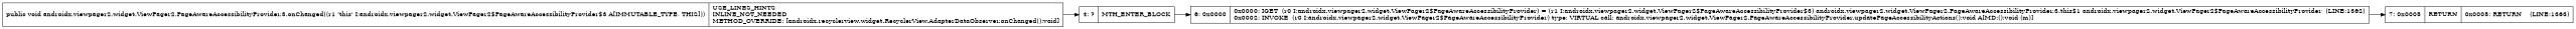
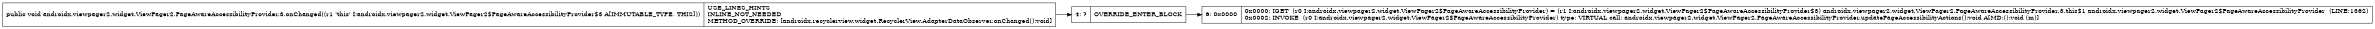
  digraph {
    rankdir=LR
    node [shape=record]
-   n1 [label="{4\:\ ?|MTH_ENTER_BLOCK\l}"]
+   n1 [label="{4\:\ ?|OVERRIDE_ENTER_BLOCK\l}"]
    n2 [label="{6\:\ 0x0000|0x0000: IGET  (r0 I:androidx.viewpager2.widget.ViewPager2$PageAwareAccessibilityProvider) = (r1 I:androidx.viewpager2.widget.ViewPager2$PageAwareAccessibilityProvider$3) androidx.viewpager2.widget.ViewPager2.PageAwareAccessibilityProvider.3.this$1 androidx.viewpager2.widget.ViewPager2$PageAwareAccessibilityProvider  (LINE:1362)\l0x0002: INVOKE  (r0 I:androidx.viewpager2.widget.ViewPager2$PageAwareAccessibilityProvider) type: VIRTUAL call: androidx.viewpager2.widget.ViewPager2.PageAwareAccessibilityProvider.updatePageAccessibilityActions():void A[MD:():void (m)]\l}"]
-   n3 [label="{7\:\ 0x0005|RETURN\l|0x0005: RETURN    (LINE:1363)\l}"]
    n4 [label="{public void androidx.viewpager2.widget.ViewPager2.PageAwareAccessibilityProvider.3.onChanged((r1 'this' I:androidx.viewpager2.widget.ViewPager2$PageAwareAccessibilityProvider$3 A[IMMUTABLE_TYPE, THIS]))  | USE_LINES_HINTS\lINLINE_NOT_NEEDED\lMETHOD_OVERRIDE: [androidx.recyclerview.widget.RecyclerView.AdapterDataObserver.onChanged():void]\l}"]
    n1 -> n2
-   n2 -> n3
    n4 -> n1
  }
